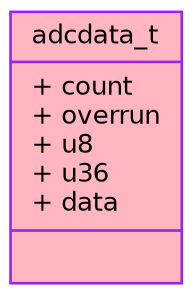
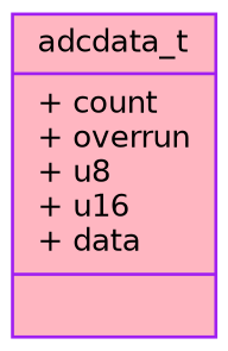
  digraph {
-   n1 [color=purple fillcolor=lightpink fontcolor=black fontname=Helvetica fontsize=10 height=0.2 label="{adcdata_t\n|+ count\l+ overrun\l+ u8\l+ u36\l+ data\l|}" shape=record style=filled width=0.4]
+   n1 [color=purple fillcolor=lightpink fontcolor=black fontname=Helvetica fontsize=10 height=0.2 label="{adcdata_t\n|+ count\l+ overrun\l+ u8\l+ u16\l+ data\l|}" shape=record style=filled width=0.4]
  }
